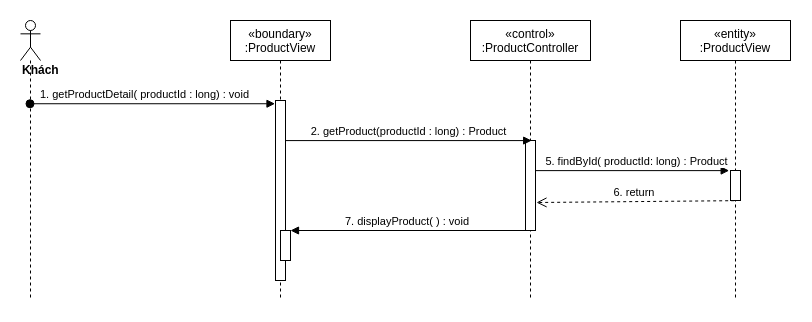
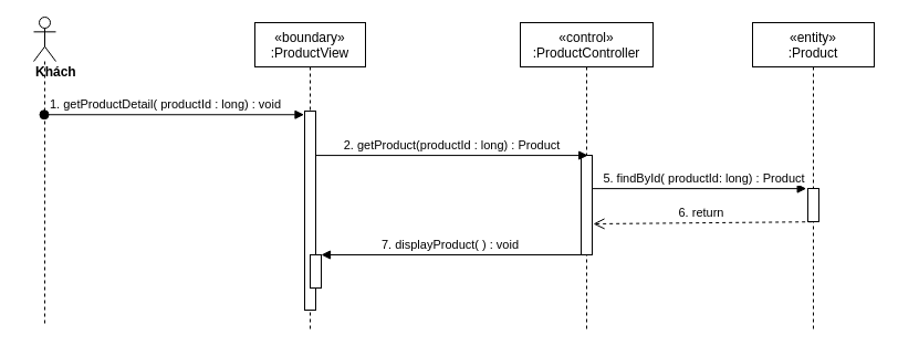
  <mxCell id="0" />
  <mxCell id="1" parent="0" />
  <mxCell id="2" value="«boundary»&#10;:ProductView" style="shape=umlLifeline;perimeter=lifelinePerimeter;container=1;collapsible=0;recursiveResize=0;rounded=0;shadow=0;strokeWidth=1;" parent="1" vertex="1"><mxGeometry x="230" y="20" width="100" height="280" as="geometry" /></mxCell>
  <mxCell id="3" value="" style="points=[];perimeter=orthogonalPerimeter;rounded=0;shadow=0;strokeWidth=1;" parent="2" vertex="1"><mxGeometry x="45" y="80" width="10" height="180" as="geometry" /></mxCell>
  <mxCell id="4" value="" style="html=1;points=[];perimeter=orthogonalPerimeter;" parent="2" vertex="1"><mxGeometry x="50" y="210" width="10" height="30" as="geometry" /></mxCell>
  <mxCell id="5" value="«control»&#10;:ProductController" style="shape=umlLifeline;perimeter=lifelinePerimeter;container=1;collapsible=0;recursiveResize=0;rounded=0;shadow=0;strokeWidth=1;" parent="1" vertex="1"><mxGeometry x="470" y="20" width="120" height="280" as="geometry" /></mxCell>
  <mxCell id="6" value="" style="points=[];perimeter=orthogonalPerimeter;rounded=0;shadow=0;strokeWidth=1;" parent="5" vertex="1"><mxGeometry x="55" y="120" width="10" height="90" as="geometry" /></mxCell>
- <mxCell id="7" value="&lt;div&gt;&lt;b&gt;Khách&lt;/b&gt;&lt;/div&gt;" style="shape=umlLifeline;participant=umlActor;perimeter=lifelinePerimeter;whiteSpace=wrap;html=1;container=1;collapsible=0;recursiveResize=0;verticalAlign=top;spacingTop=36;outlineConnect=0;align=left;" parent="1" vertex="1"><mxGeometry x="20" y="20" width="20" height="280" as="geometry" /></mxCell>
+ <mxCell id="7" value="&lt;div&gt;&lt;b&gt;Khách&lt;/b&gt;&lt;/div&gt;" style="shape=umlLifeline;participant=umlActor;perimeter=lifelinePerimeter;whiteSpace=wrap;html=1;container=1;collapsible=0;recursiveResize=0;verticalAlign=top;spacingTop=36;outlineConnect=0;align=left;" parent="1" vertex="1"><mxGeometry x="30" y="15" width="20" height="280" as="geometry" /></mxCell>
  <mxCell id="8" value="1. getProductDetail( productId : long) : void" style="verticalAlign=bottom;startArrow=oval;endArrow=block;startSize=8;shadow=0;strokeWidth=1;entryX=-0.05;entryY=0.018;entryDx=0;entryDy=0;entryPerimeter=0;" parent="1" source="7" target="3" edge="1"><mxGeometry x="-0.06" relative="1" as="geometry"><mxPoint x="30" y="110" as="sourcePoint" /><mxPoint as="offset" /></mxGeometry></mxCell>
  <mxCell id="9" value="2. getProduct(productId : long) : Product" style="html=1;verticalAlign=bottom;endArrow=block;entryX=0.617;entryY=0.001;entryDx=0;entryDy=0;entryPerimeter=0;" parent="1" source="3" target="6" edge="1"><mxGeometry width="80" relative="1" as="geometry"><mxPoint x="250" y="188" as="sourcePoint" /><mxPoint x="430" y="150" as="targetPoint" /></mxGeometry></mxCell>
- <mxCell id="10" value="«entity»&#10;:ProductView" style="shape=umlLifeline;perimeter=lifelinePerimeter;container=1;collapsible=0;recursiveResize=0;rounded=0;shadow=0;strokeWidth=1;" parent="1" vertex="1"><mxGeometry x="680" y="20" width="110" height="280" as="geometry" /></mxCell>
+ <mxCell id="10" value="«entity»&#10;:Product" style="shape=umlLifeline;perimeter=lifelinePerimeter;container=1;collapsible=0;recursiveResize=0;rounded=0;shadow=0;strokeWidth=1;" parent="1" vertex="1"><mxGeometry x="680" y="20" width="110" height="280" as="geometry" /></mxCell>
  <mxCell id="11" value="" style="points=[];perimeter=orthogonalPerimeter;rounded=0;shadow=0;strokeWidth=1;" parent="10" vertex="1"><mxGeometry x="50" y="150" width="10" height="30" as="geometry" /></mxCell>
  <mxCell id="12" value="5. findById( productId: long) : Product" style="html=1;verticalAlign=bottom;endArrow=block;entryX=-0.133;entryY=0.004;entryDx=0;entryDy=0;entryPerimeter=0;" parent="1" source="6" target="11" edge="1"><mxGeometry x="0.041" width="80" relative="1" as="geometry"><mxPoint x="526" y="170" as="sourcePoint" /><mxPoint x="930" y="130" as="targetPoint" /><mxPoint as="offset" /></mxGeometry></mxCell>
  <mxCell id="13" value="6. return&amp;nbsp;" style="html=1;verticalAlign=bottom;endArrow=open;dashed=1;endSize=8;exitX=0.367;exitY=1.006;exitDx=0;exitDy=0;exitPerimeter=0;entryX=1.1;entryY=0.689;entryDx=0;entryDy=0;entryPerimeter=0;" parent="1" source="11" target="6" edge="1"><mxGeometry relative="1" as="geometry"><mxPoint x="930" y="300" as="sourcePoint" /><mxPoint x="550" y="200" as="targetPoint" /></mxGeometry></mxCell>
  <mxCell id="14" value="7. displayProduct( ) : void" style="verticalAlign=bottom;endArrow=block;shadow=0;strokeWidth=1;" parent="1" source="6" target="4" edge="1"><mxGeometry relative="1" as="geometry"><mxPoint x="495" y="310" as="sourcePoint" /><mxPoint x="280" y="341" as="targetPoint" /></mxGeometry></mxCell>
